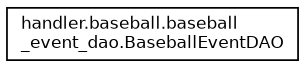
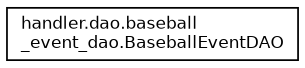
  digraph {
    rankdir=LR
-   n1 [color=black fillcolor=white fontname=Helvetica fontsize=10 height=0.2 label="handler.baseball.baseball\l_event_dao.BaseballEventDAO" shape=record style=filled width=0.4]
+   n1 [color=black fillcolor=white fontname=Helvetica fontsize=10 height=0.2 label="handler.dao.baseball\l_event_dao.BaseballEventDAO" shape=record style=filled width=0.4]
  }
